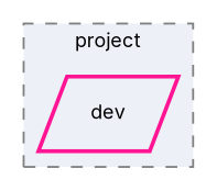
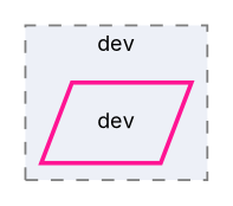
  digraph {
    compound=true
    fontname=Inter
    n1 [color=deeppink fillcolor="#edf0f7" fontname=Inter fontsize=10 height=0.2 label=dev shape=parallelogram style="filled,bold" width=0.4]
    subgraph cluster_1 {
      bgcolor="#edf0f7"
      fontsize=10
-     label=project
+     label=dev
      pencolor=grey50
      style="filled,dashed"
      n1
    }
  }
